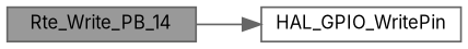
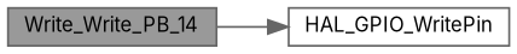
  digraph {
    rankdir=LR
    fontname=Inter
    node [color=gray40 fontname=Inter fontsize=10 shape=box style=filled]
-   n1 [fillcolor=grey60 fontcolor=black height=0.2 label=Rte_Write_PB_14 width=0.4]
+   n1 [fillcolor=grey60 fontcolor=black height=0.2 label=Write_Write_PB_14 width=0.4]
    n2 [fillcolor=white height=0.2 label=HAL_GPIO_WritePin width=0.4]
    n1 -> n2 [color=gray40 fontname=Inter fontsize=10 labelfontname=Helvetica labelfontsize=10 style=solid]
  }
